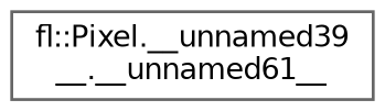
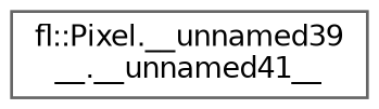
  digraph {
    rankdir=TB
-   n1 [color=grey40 fillcolor=white fontname=Helvetica fontsize=10 height=0.2 label="fl::Pixel.__unnamed39\l__.__unnamed61__" shape=box style=filled width=0.4]
+   n1 [color=grey40 fillcolor=white fontname=Helvetica fontsize=10 height=0.2 label="fl::Pixel.__unnamed39\l__.__unnamed41__" shape=box style=filled width=0.4]
  }
